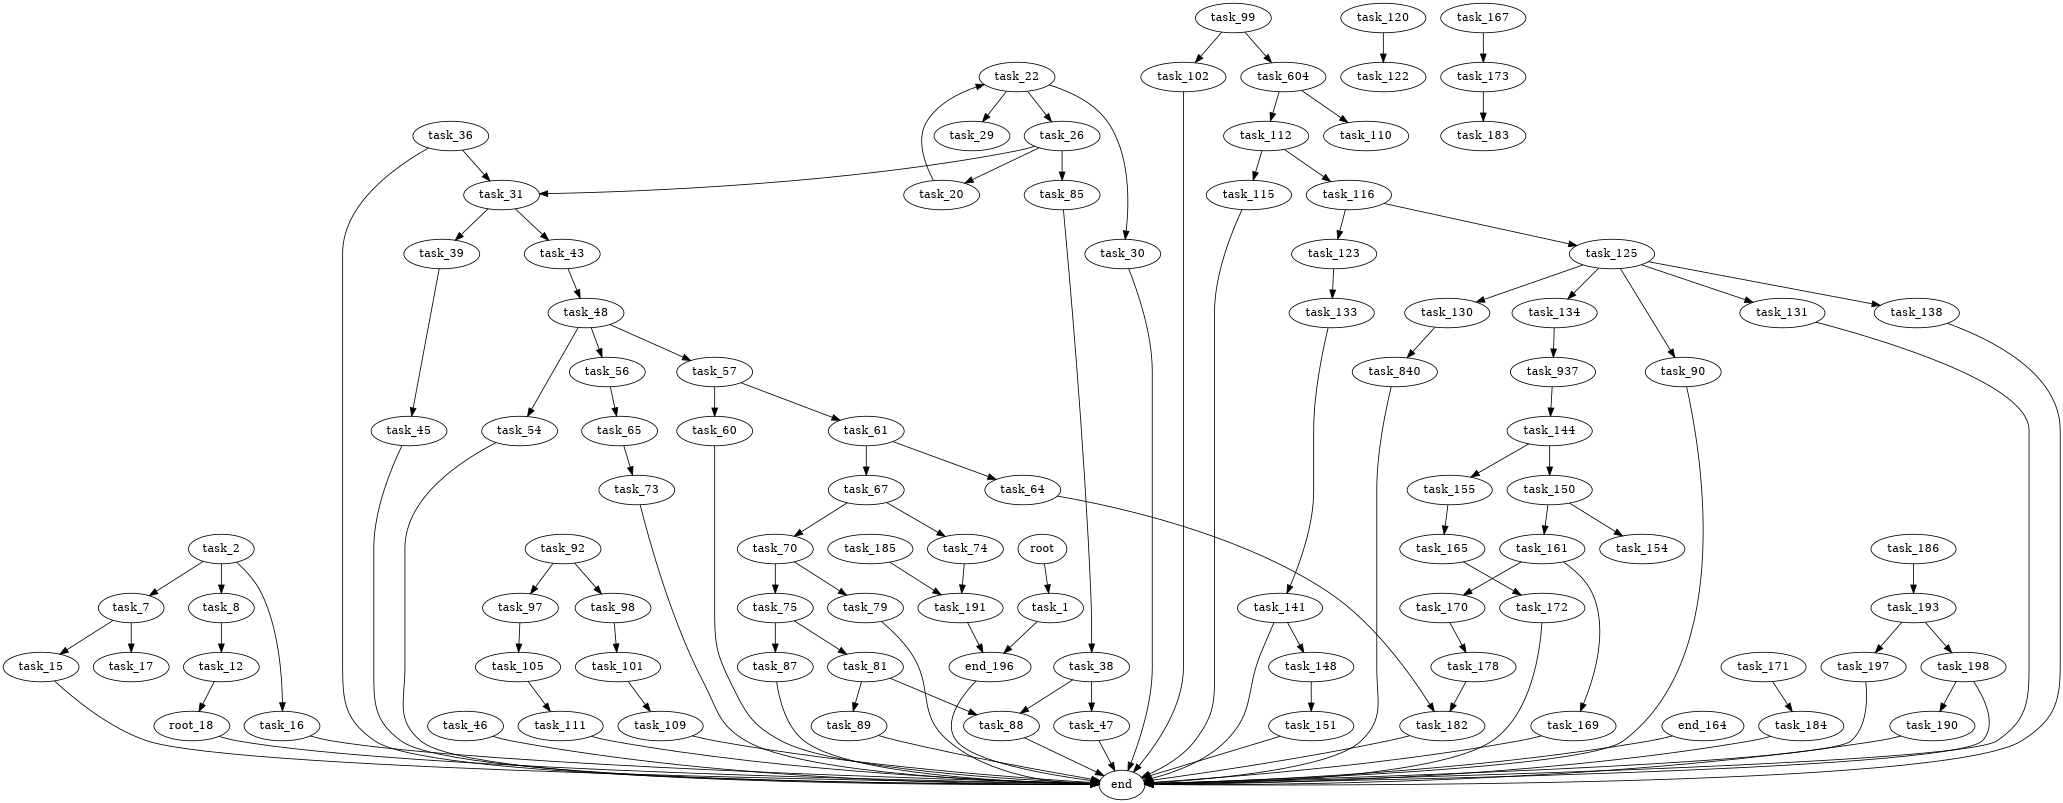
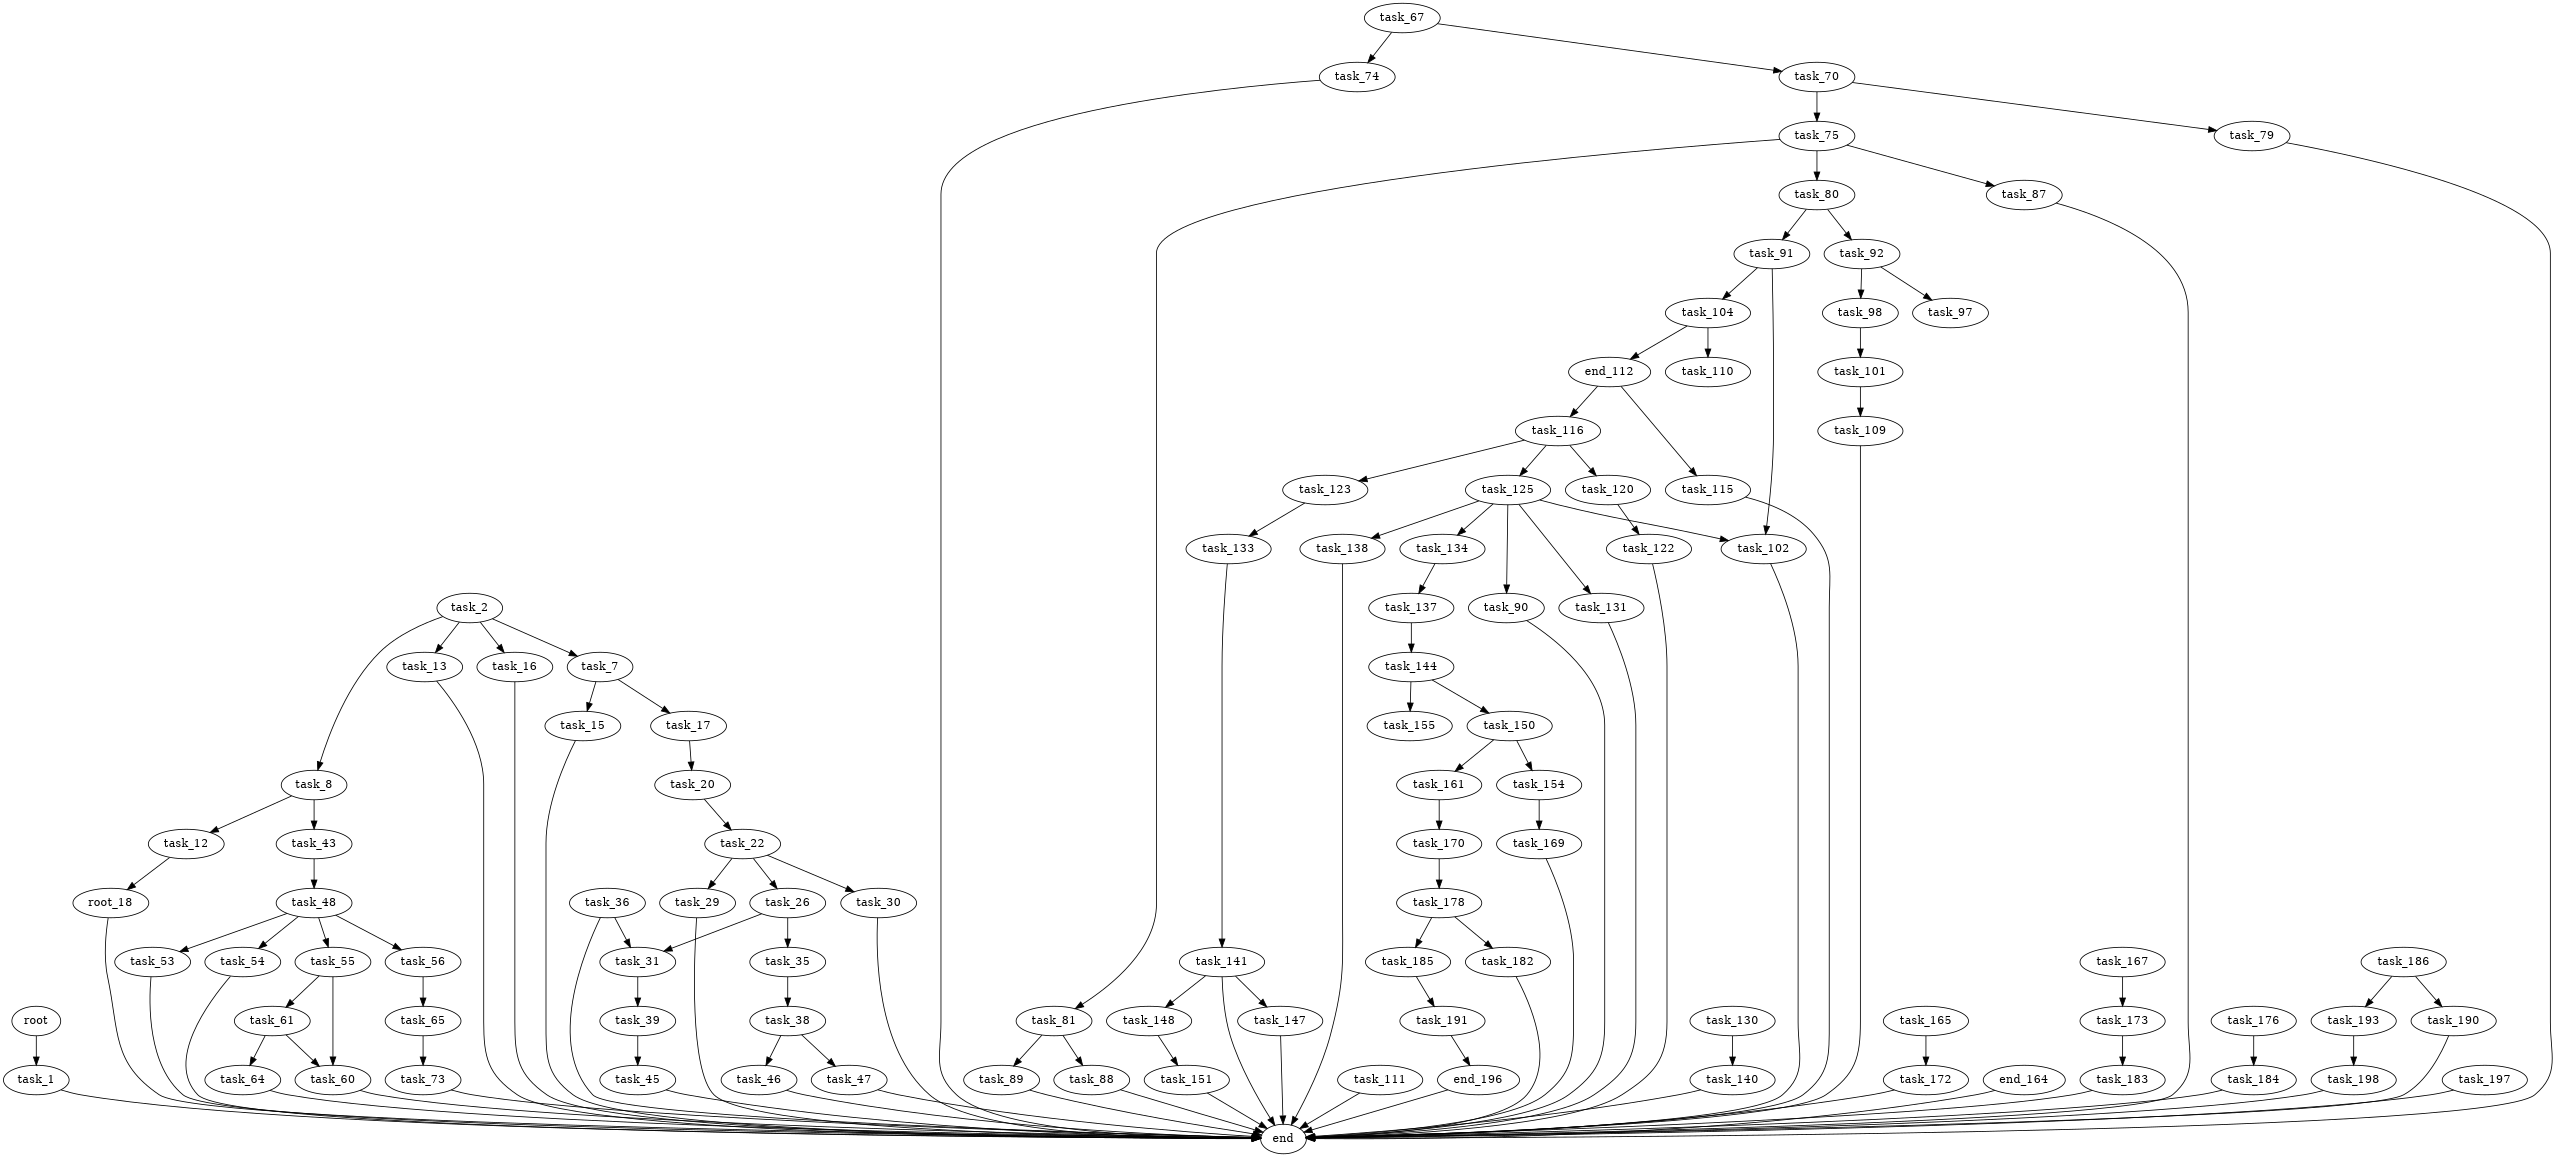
  digraph {
    root
    task_1
    end
    task_2
    task_7
    task_8
+   task_13
    task_16
    task_15
    task_17
    task_12
    task_20
    n13 [label=root_18]
    task_22
    task_26
    task_29
    task_30
    task_31
-   task_35 [label=task_85]
+   task_35
    task_39
    task_43
    task_38
    task_36
    task_45
    task_48
    task_46
    task_47
+   task_53
    task_54
-   task_55 [label=task_57]
+   task_55
    task_56
    task_60
    task_61
    task_65
    task_64
    task_67
    task_73
    task_70
    task_74
    task_75
    task_79
+   task_80
    task_81
    task_87
-   task_91 [label=task_99]
+   task_91
    task_92
    task_88
    task_89
    task_90
    task_102
-   task_104 [label=task_604]
+   task_104
    task_97
    task_98
    task_110
-   task_112
-   task_105
+   task_112 [label=end_112]
    task_101
    task_111
    task_109
    task_115
    task_116
    task_120
    task_123
    task_125
    task_122
    task_133
    task_130
    task_131
    task_134
    task_138
    task_141
-   task_140 [label=task_840]
-   task_137 [label=task_937]
+   task_140
+   task_137
+   task_147
    task_148
    task_144
    task_150
    task_155
    task_151
    task_154
    task_161
    task_165
    task_169
    task_170
    task_172
    n86 [label=end_164]
    task_167
    task_173
    task_178
    task_183
    task_182
    task_185
-   task_176 [label=task_171]
+   task_176
    task_184
    task_191
    task_186
    task_190
    task_193
    n99 [label=end_196]
    task_197
    task_198
    root -> task_1
-   task_1 -> n99
+   task_1 -> end
    task_2 -> task_7
    task_2 -> task_8
+   task_2 -> task_13
    task_2 -> task_16
    task_7 -> task_15
    task_7 -> task_17
    task_8 -> task_12
+   task_13 -> end
    task_16 -> end
    task_15 -> end
-   task_26 -> task_20
+   task_17 -> task_20
    task_12 -> n13
    task_20 -> task_22
    n13 -> end
    task_22 -> task_26
    task_22 -> task_29
    task_22 -> task_30
    task_26 -> task_31
    task_26 -> task_35
+   task_29 -> end
    task_30 -> end
    task_31 -> task_39
-   task_31 -> task_43
+   task_8 -> task_43
    task_35 -> task_38
    task_39 -> task_45
    task_43 -> task_48
-   task_38 -> task_88
+   task_38 -> task_46
    task_38 -> task_47
    task_36 -> end
    task_36 -> task_31
    task_45 -> end
+   task_48 -> task_53
    task_48 -> task_54
    task_48 -> task_55
    task_48 -> task_56
    task_46 -> end
    task_47 -> end
+   task_53 -> end
    task_54 -> end
    task_55 -> task_60
    task_55 -> task_61
    task_56 -> task_65
    task_60 -> end
    task_61 -> task_64
-   task_61 -> task_67
+   task_61 -> task_60
    task_65 -> task_73
-   task_64 -> task_182
+   task_64 -> end
    task_67 -> task_70
    task_67 -> task_74
    task_73 -> end
    task_70 -> task_75
    task_70 -> task_79
-   task_74 -> task_191
+   task_74 -> end
+   task_75 -> task_80
    task_75 -> task_81
    task_75 -> task_87
    task_79 -> end
+   task_80 -> task_91
+   task_80 -> task_92
    task_81 -> task_88
    task_81 -> task_89
    task_87 -> end
    task_91 -> task_102
    task_91 -> task_104
    task_92 -> task_97
    task_92 -> task_98
    task_88 -> end
    task_89 -> end
    task_90 -> end
    task_102 -> end
    task_104 -> task_110
    task_104 -> task_112
-   task_97 -> task_105
    task_98 -> task_101
    task_112 -> task_115
    task_112 -> task_116
-   task_105 -> task_111
    task_101 -> task_109
    task_111 -> end
    task_109 -> end
    task_115 -> end
+   task_116 -> task_120
    task_116 -> task_123
    task_116 -> task_125
    task_120 -> task_122
    task_123 -> task_133
    task_125 -> task_90
-   task_125 -> task_130
+   task_125 -> task_102
    task_125 -> task_131
    task_125 -> task_134
    task_125 -> task_138
+   task_122 -> end
    task_133 -> task_141
    task_130 -> task_140
    task_131 -> end
    task_134 -> task_137
    task_138 -> end
    task_141 -> end
+   task_141 -> task_147
    task_141 -> task_148
    task_140 -> end
    task_137 -> task_144
+   task_147 -> end
    task_148 -> task_151
    task_144 -> task_150
    task_144 -> task_155
    task_150 -> task_154
    task_150 -> task_161
-   task_155 -> task_165
    task_151 -> end
-   task_161 -> task_169
+   task_154 -> task_169
    task_161 -> task_170
    task_165 -> task_172
    task_169 -> end
    task_170 -> task_178
    task_172 -> end
    n86 -> end
    task_167 -> task_173
    task_173 -> task_183
    task_178 -> task_182
+   task_178 -> task_185
+   task_183 -> end
    task_182 -> end
    task_185 -> task_191
    task_176 -> task_184
    task_184 -> end
    task_191 -> n99
-   task_198 -> task_190
+   task_186 -> task_190
    task_186 -> task_193
    task_190 -> end
-   task_193 -> task_197
    task_193 -> task_198
    n99 -> end
    task_197 -> end
    task_198 -> end
  }
